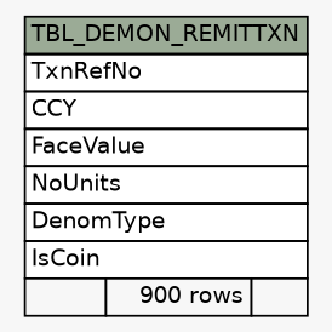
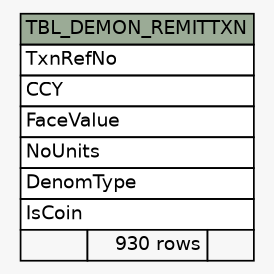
  digraph {
    bgcolor="#f7f7f7"
    fontname=Helvetica
    fontsize=11
    nodesep=0.18
    rankdir=RL
    ranksep=0.46
-   n1 [fontname=Helvetica fontsize=11 label=<     <TABLE BORDER="0" CELLBORDER="1" CELLSPACING="0" BGCOLOR="#ffffff">       <TR><TD COLSPAN="3" BGCOLOR="#9bab96" ALIGN="CENTER">TBL_DEMON_REMITTXN</TD></TR>       <TR><TD PORT="TxnRefNo" COLSPAN="3" ALIGN="LEFT">TxnRefNo</TD></TR>       <TR><TD PORT="CCY" COLSPAN="3" ALIGN="LEFT">CCY</TD></TR>       <TR><TD PORT="FaceValue" COLSPAN="3" ALIGN="LEFT">FaceValue</TD></TR>       <TR><TD PORT="NoUnits" COLSPAN="3" ALIGN="LEFT">NoUnits</TD></TR>       <TR><TD PORT="DenomType" COLSPAN="3" ALIGN="LEFT">DenomType</TD></TR>       <TR><TD PORT="IsCoin" COLSPAN="3" ALIGN="LEFT">IsCoin</TD></TR>       <TR><TD ALIGN="LEFT" BGCOLOR="#f7f7f7">  </TD><TD ALIGN="RIGHT" BGCOLOR="#f7f7f7">900 rows</TD><TD ALIGN="RIGHT" BGCOLOR="#f7f7f7">  </TD></TR>     </TABLE>> shape=plaintext]
+   n1 [fontname=Helvetica fontsize=11 label=<     <TABLE BORDER="0" CELLBORDER="1" CELLSPACING="0" BGCOLOR="#ffffff">       <TR><TD COLSPAN="3" BGCOLOR="#9bab96" ALIGN="CENTER">TBL_DEMON_REMITTXN</TD></TR>       <TR><TD PORT="TxnRefNo" COLSPAN="3" ALIGN="LEFT">TxnRefNo</TD></TR>       <TR><TD PORT="CCY" COLSPAN="3" ALIGN="LEFT">CCY</TD></TR>       <TR><TD PORT="FaceValue" COLSPAN="3" ALIGN="LEFT">FaceValue</TD></TR>       <TR><TD PORT="NoUnits" COLSPAN="3" ALIGN="LEFT">NoUnits</TD></TR>       <TR><TD PORT="DenomType" COLSPAN="3" ALIGN="LEFT">DenomType</TD></TR>       <TR><TD PORT="IsCoin" COLSPAN="3" ALIGN="LEFT">IsCoin</TD></TR>       <TR><TD ALIGN="LEFT" BGCOLOR="#f7f7f7">  </TD><TD ALIGN="RIGHT" BGCOLOR="#f7f7f7">930 rows</TD><TD ALIGN="RIGHT" BGCOLOR="#f7f7f7">  </TD></TR>     </TABLE>> shape=plaintext]
  }
